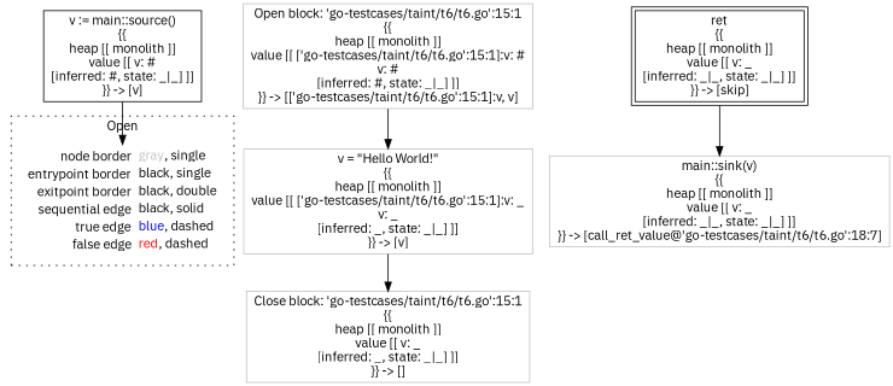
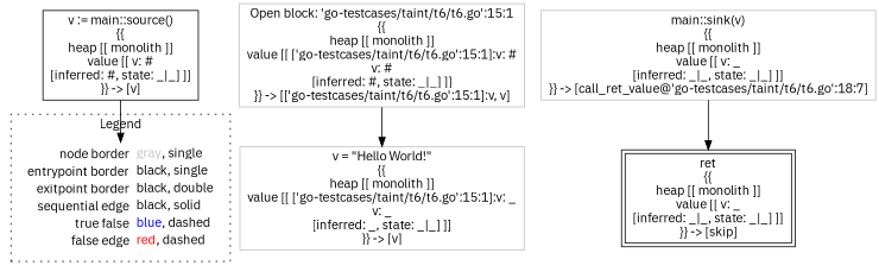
  digraph {
    fontname="IBM Plex Sans"
    node [fontname="IBM Plex Sans" shape=rect color=gray]
    edge [color=black fontname="IBM Plex Sans"]
-   n1 [label=<<table border="0" cellpadding="2" cellspacing="0" cellborder="0"><tr><td align="right">node border&nbsp;</td><td align="left"><font color="gray">gray</font>, single</td></tr><tr><td align="right">entrypoint border&nbsp;</td><td align="left"><font color="black">black</font>, single</td></tr><tr><td align="right">exitpoint border&nbsp;</td><td align="left"><font color="black">black</font>, double</td></tr><tr><td align="right">sequential edge&nbsp;</td><td align="left"><font color="black">black</font>, solid</td></tr><tr><td align="right">true edge&nbsp;</td><td align="left"><font color="blue">blue</font>, dashed</td></tr><tr><td align="right">false edge&nbsp;</td><td align="left"><font color="red">red</font>, dashed</td></tr></table>> shape=plaintext color=""]
+   n1 [label=<<table border="0" cellpadding="2" cellspacing="0" cellborder="0"><tr><td align="right">node border&nbsp;</td><td align="left"><font color="gray">gray</font>, single</td></tr><tr><td align="right">entrypoint border&nbsp;</td><td align="left"><font color="black">black</font>, single</td></tr><tr><td align="right">exitpoint border&nbsp;</td><td align="left"><font color="black">black</font>, double</td></tr><tr><td align="right">sequential edge&nbsp;</td><td align="left"><font color="black">black</font>, solid</td></tr><tr><td align="right">true false&nbsp;</td><td align="left"><font color="blue">blue</font>, dashed</td></tr><tr><td align="right">false edge&nbsp;</td><td align="left"><font color="red">red</font>, dashed</td></tr></table>> shape=plaintext color=""]
    n2 [color=black label=<v := main::source()<BR/>{{<BR/>heap [[ monolith ]]<BR/>value [[ v: #<BR/>[inferred: #, state: _|_] ]]<BR/>}} -&gt; [v]>]
    n3 [label=<Open block: 'go-testcases/taint/t6/t6.go':15:1<BR/>{{<BR/>heap [[ monolith ]]<BR/>value [[ ['go-testcases/taint/t6/t6.go':15:1]:v: #<BR/>v: #<BR/>[inferred: #, state: _|_] ]]<BR/>}} -&gt; [['go-testcases/taint/t6/t6.go':15:1]:v, v]>]
    n4 [label=<v = &quot;Hello World!&quot;<BR/>{{<BR/>heap [[ monolith ]]<BR/>value [[ ['go-testcases/taint/t6/t6.go':15:1]:v: _<BR/>v: _<BR/>[inferred: _, state: _|_] ]]<BR/>}} -&gt; [v]>]
-   n5 [label=<Close block: 'go-testcases/taint/t6/t6.go':15:1<BR/>{{<BR/>heap [[ monolith ]]<BR/>value [[ v: _<BR/>[inferred: _, state: _|_] ]]<BR/>}} -&gt; []>]
    n6 [label=<main::sink(v)<BR/>{{<BR/>heap [[ monolith ]]<BR/>value [[ v: _<BR/>[inferred: _|_, state: _|_] ]]<BR/>}} -&gt; [call_ret_value@'go-testcases/taint/t6/t6.go':18:7]>]
    n7 [color=black label=<ret<BR/>{{<BR/>heap [[ monolith ]]<BR/>value [[ v: _<BR/>[inferred: _|_, state: _|_] ]]<BR/>}} -&gt; [skip]> peripheries=2]
    subgraph cluster_1 {
-     label=Open
+     label=Legend
      style=dotted
      n1
    }
    n2 -> n1
    n3 -> n4
-   n4 -> n5
-   n7 -> n6
+   n6 -> n7
  }
